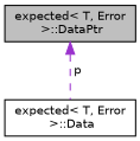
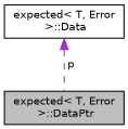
  digraph {
    node [color=black fontname=Helvetica fontsize=10 shape=record style=filled]
    n1 [fillcolor=grey75 fontcolor=black height=0.2 label="expected\< T, Error\l \>::DataPtr" width=0.4]
    n2 [fillcolor=white height=0.2 label="expected\< T, Error\l \>::Data" width=0.4]
-   n1 -> n2 [color=darkorchid3 dir=back fontname=Helvetica fontsize=10 label=" p" labelfontname=Helvetica labelfontsize=10 style=dashed]
+   n2 -> n1 [color=darkorchid3 dir=back fontname=Helvetica fontsize=10 label=" p" labelfontname=Helvetica labelfontsize=10 style=dashed]
  }
